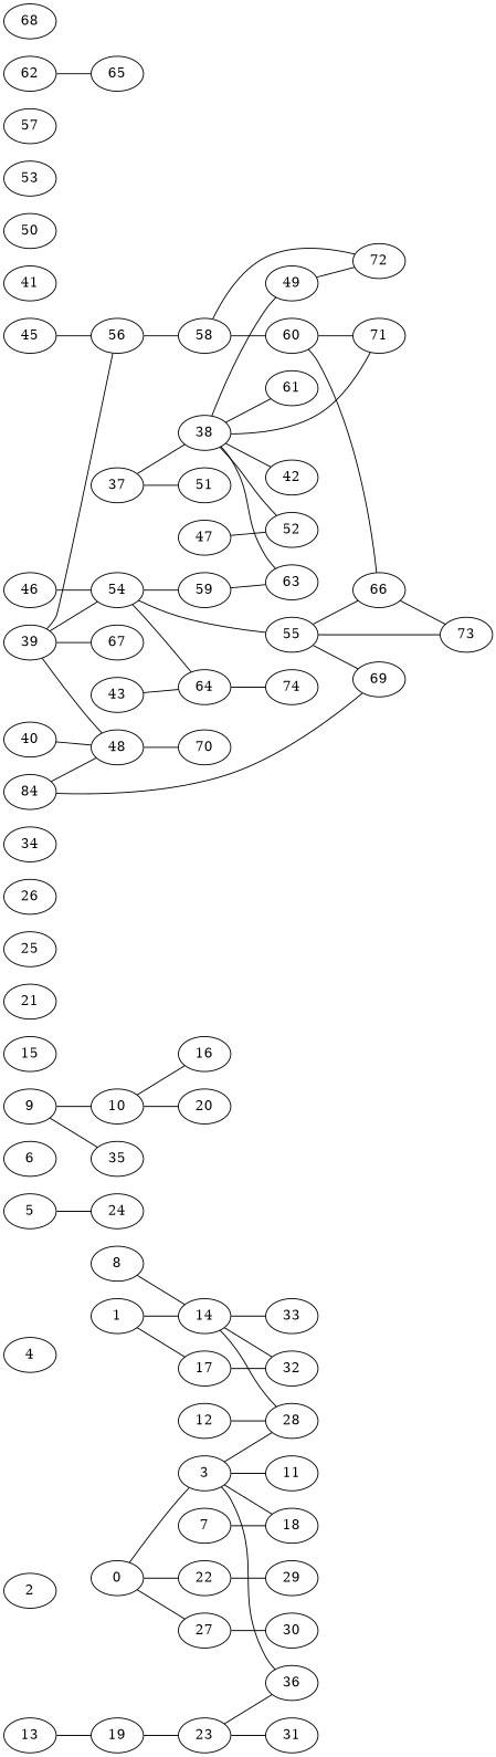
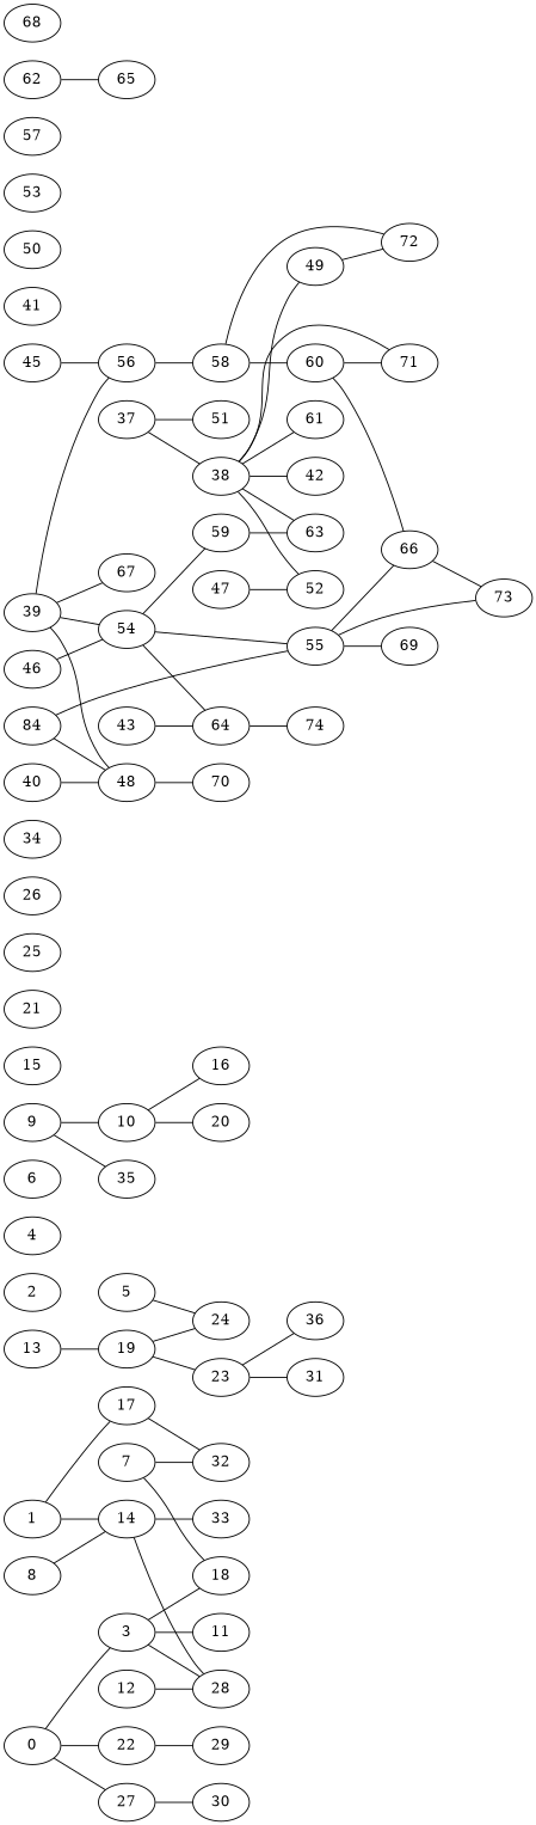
  strict graph {
    fontname="DejaVu Serif"
    rankdir=LR
    node [fontname="DejaVu Serif"]
    edge [fontname="DejaVu Serif" weight=9]
    0
    3
    22
    27
    11
    18
    28
    36
    29
    30
    1
    14
    17
    33
    32
    2
    4
    5
    24
    6
    7
    8
    9
    10
    35
    16
    20
    12
    13
    19
    23
    15
    31
    21
    25
    26
    34
    37
    38
    51
    42
    49
    52
    61
    63
    71
    72
    39
    48
    54
    56
    67
    70
    64
    55
    59
    58
    40
    41
    43
    74
    n62 [label=84]
    66
    69
    73
    45
    46
    47
    50
    53
    60
    57
    62
    65
    68
    0 -- 3 [weight=2]
    0 -- 22 [weight=7]
    0 -- 27 [weight=1]
    3 -- 11 [weight=10]
    3 -- 18 [weight=2]
    3 -- 28 [weight=6]
-   3 -- 36 [weight=7]
    22 -- 29 [weight=5]
    27 -- 30 [weight=5]
    1 -- 14
    1 -- 17 [weight=2]
    14 -- 28 [weight=3]
    14 -- 33
    17 -- 32 [weight=3]
    5 -- 24 [weight=2]
    7 -- 18 [weight=1]
-   14 -- 32 [weight=8]
+   7 -- 32 [weight=8]
    8 -- 14 [weight=2]
    9 -- 10
    9 -- 35 [weight=1]
    10 -- 16 [weight=3]
    10 -- 20 [weight=10]
    12 -- 28 [weight=3]
    13 -- 19 [weight=4]
+   19 -- 24 [weight=7]
    19 -- 23 [weight=5]
    23 -- 36 [weight=1]
    23 -- 31
    37 -- 38 [weight=1]
    37 -- 51 [weight=3]
    38 -- 42 [weight=8]
    38 -- 49 [weight=2]
    38 -- 52 [weight=10]
    38 -- 61 [weight=10]
    38 -- 63
    38 -- 71 [weight=2]
    49 -- 72
    39 -- 48 [weight=7]
    39 -- 54 [weight=10]
    39 -- 56 [weight=5]
    39 -- 67 [weight=4]
    48 -- 70 [weight=8]
    54 -- 64 [weight=5]
    54 -- 55 [weight=6]
    54 -- 59 [weight=5]
    56 -- 58 [weight=6]
    64 -- 74 [weight=4]
    55 -- 66 [weight=3]
    55 -- 69 [weight=8]
    55 -- 73 [weight=10]
    59 -- 63 [weight=1]
    58 -- 72
    58 -- 60 [weight=7]
    40 -- 48
    43 -- 64 [weight=4]
    n62 -- 48
-   n62 -- 69 [weight=6]
+   n62 -- 55 [weight=6]
    66 -- 73 [weight=7]
    45 -- 56 [weight=1]
    46 -- 54 [weight=7]
    47 -- 52
    60 -- 71 [weight=8]
    60 -- 66
    62 -- 65 [weight=1]
  }
